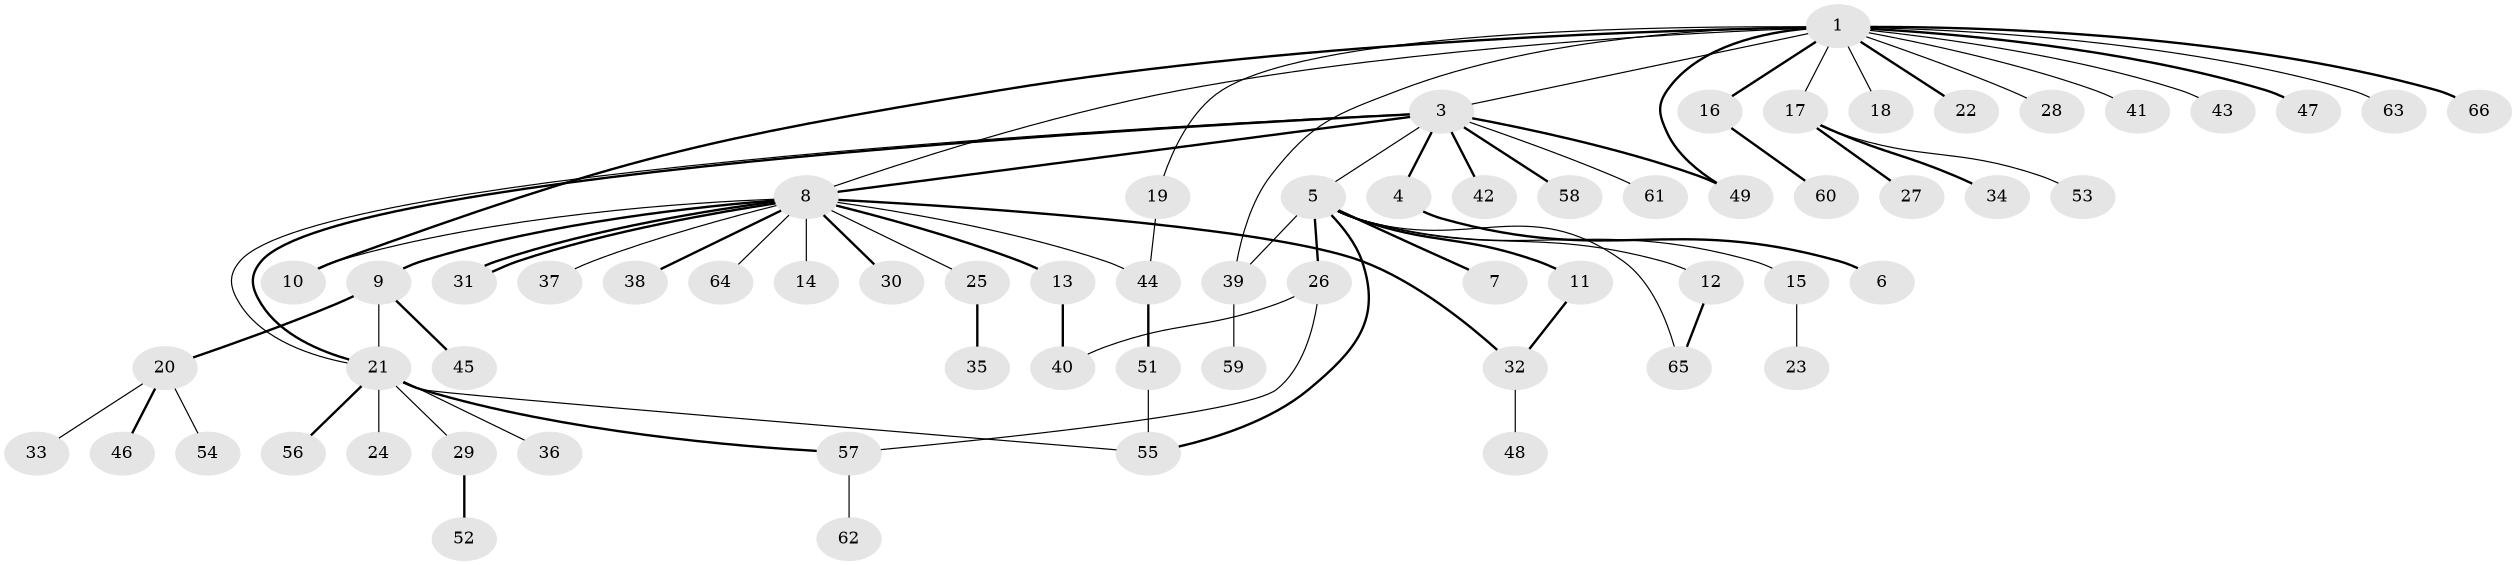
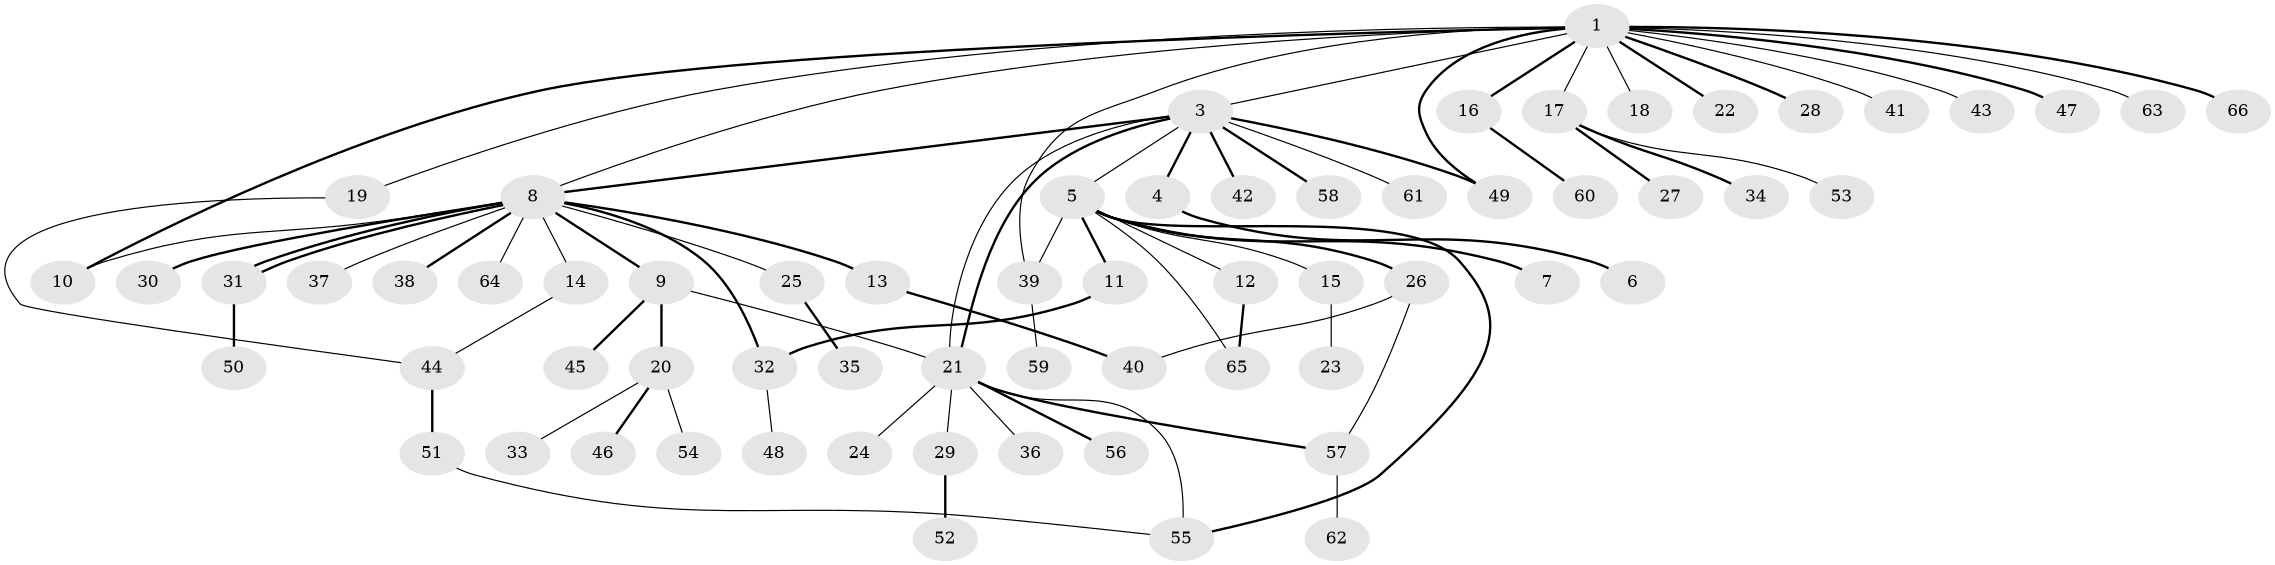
  graph {
    node [color=gray90 style=filled]
    edge [style=solid]
    1
    3
    8
    10
    16
    17
    18
    19
    22
    28
    39
    41
    43
    47
    49
    63
    66
    4
    5
    21
    42
    58
    61
    9
    13
    14
    25
    30
    31
    32
    37
    38
    44
    64
    60
    27
    34
    53
    59
    6
    7
    11
    12
    15
    26
    55
    65
    24
    29
    36
    56
    57
    23
    40
    20
    45
    35
+   50
    48
    51
    33
    46
    54
    52
    62
    1 -- 3
    1 -- 8
    1 -- 10 [style=bold]
    1 -- 16 [style=bold]
    1 -- 17
    1 -- 18
    1 -- 19
    1 -- 22 [style=bold]
-   1 -- 28
+   1 -- 28 [style=bold]
    1 -- 39
    1 -- 41
    1 -- 43
    1 -- 47 [style=bold]
    1 -- 49 [style=bold]
    1 -- 63
    1 -- 66 [style=bold]
    3 -- 8 [style=bold]
    3 -- 49 [style=bold]
    3 -- 4 [style=bold]
    3 -- 5
    3 -- 21
    3 -- 21 [style=bold]
    3 -- 42 [style=bold]
    3 -- 58 [style=bold]
    3 -- 61
    8 -- 10
    8 -- 9 [style=bold]
    8 -- 13 [style=bold]
    8 -- 14
    8 -- 25
    8 -- 30 [style=bold]
    8 -- 31 [style=bold]
    8 -- 31 [style=bold]
    8 -- 32 [style=bold]
    8 -- 37
    8 -- 38 [style=bold]
-   8 -- 44
+   14 -- 44
    8 -- 64
    16 -- 60 [style=bold]
    17 -- 27 [style=bold]
    17 -- 34 [style=bold]
    17 -- 53
    19 -- 44
    39 -- 59
    4 -- 6 [style=bold]
    5 -- 39
    5 -- 7 [style=bold]
    5 -- 11 [style=bold]
    5 -- 12
    5 -- 15
    5 -- 26 [style=bold]
    5 -- 55 [style=bold]
    5 -- 65
    21 -- 55
    21 -- 24
    21 -- 29
    21 -- 36
    21 -- 56 [style=bold]
    21 -- 57 [style=bold]
    9 -- 21
    9 -- 20 [style=bold]
    9 -- 45 [style=bold]
    13 -- 40 [style=bold]
    25 -- 35 [style=bold]
+   31 -- 50 [style=bold]
    32 -- 48
    44 -- 51 [style=bold]
    11 -- 32 [style=bold]
    12 -- 65 [style=bold]
    15 -- 23
    26 -- 57
    26 -- 40
    29 -- 52 [style=bold]
    57 -- 62
    20 -- 33
    20 -- 46 [style=bold]
    20 -- 54
    51 -- 55
  }
